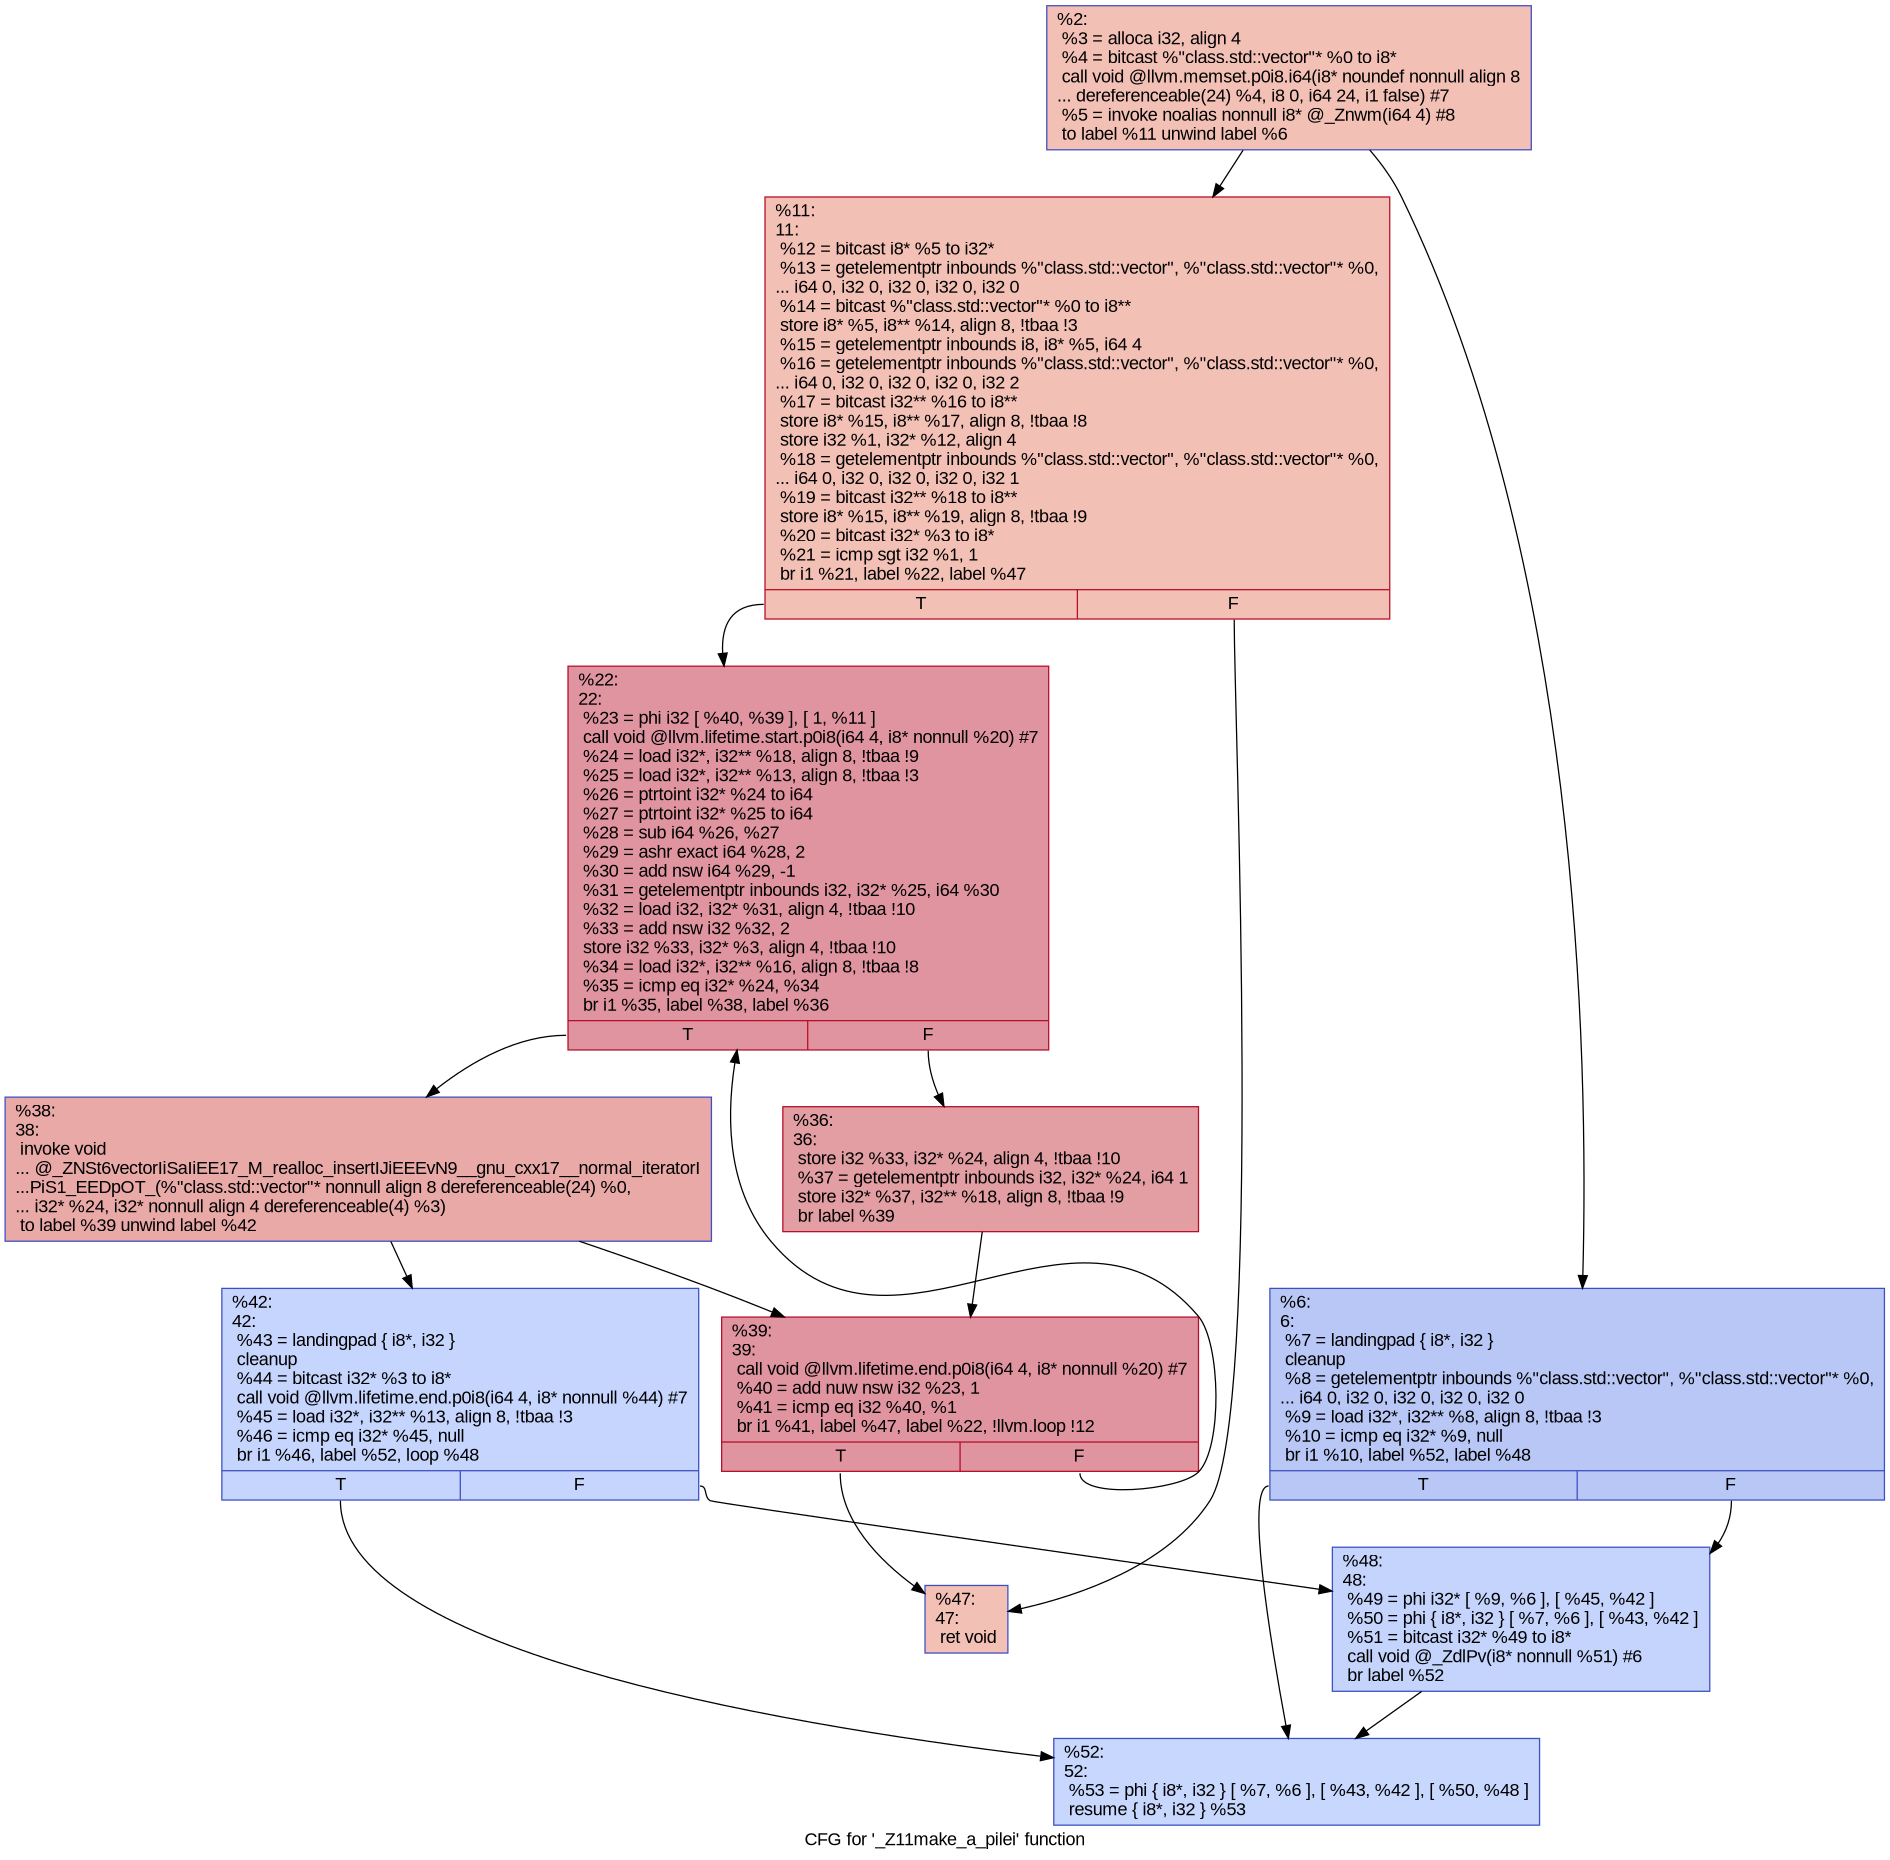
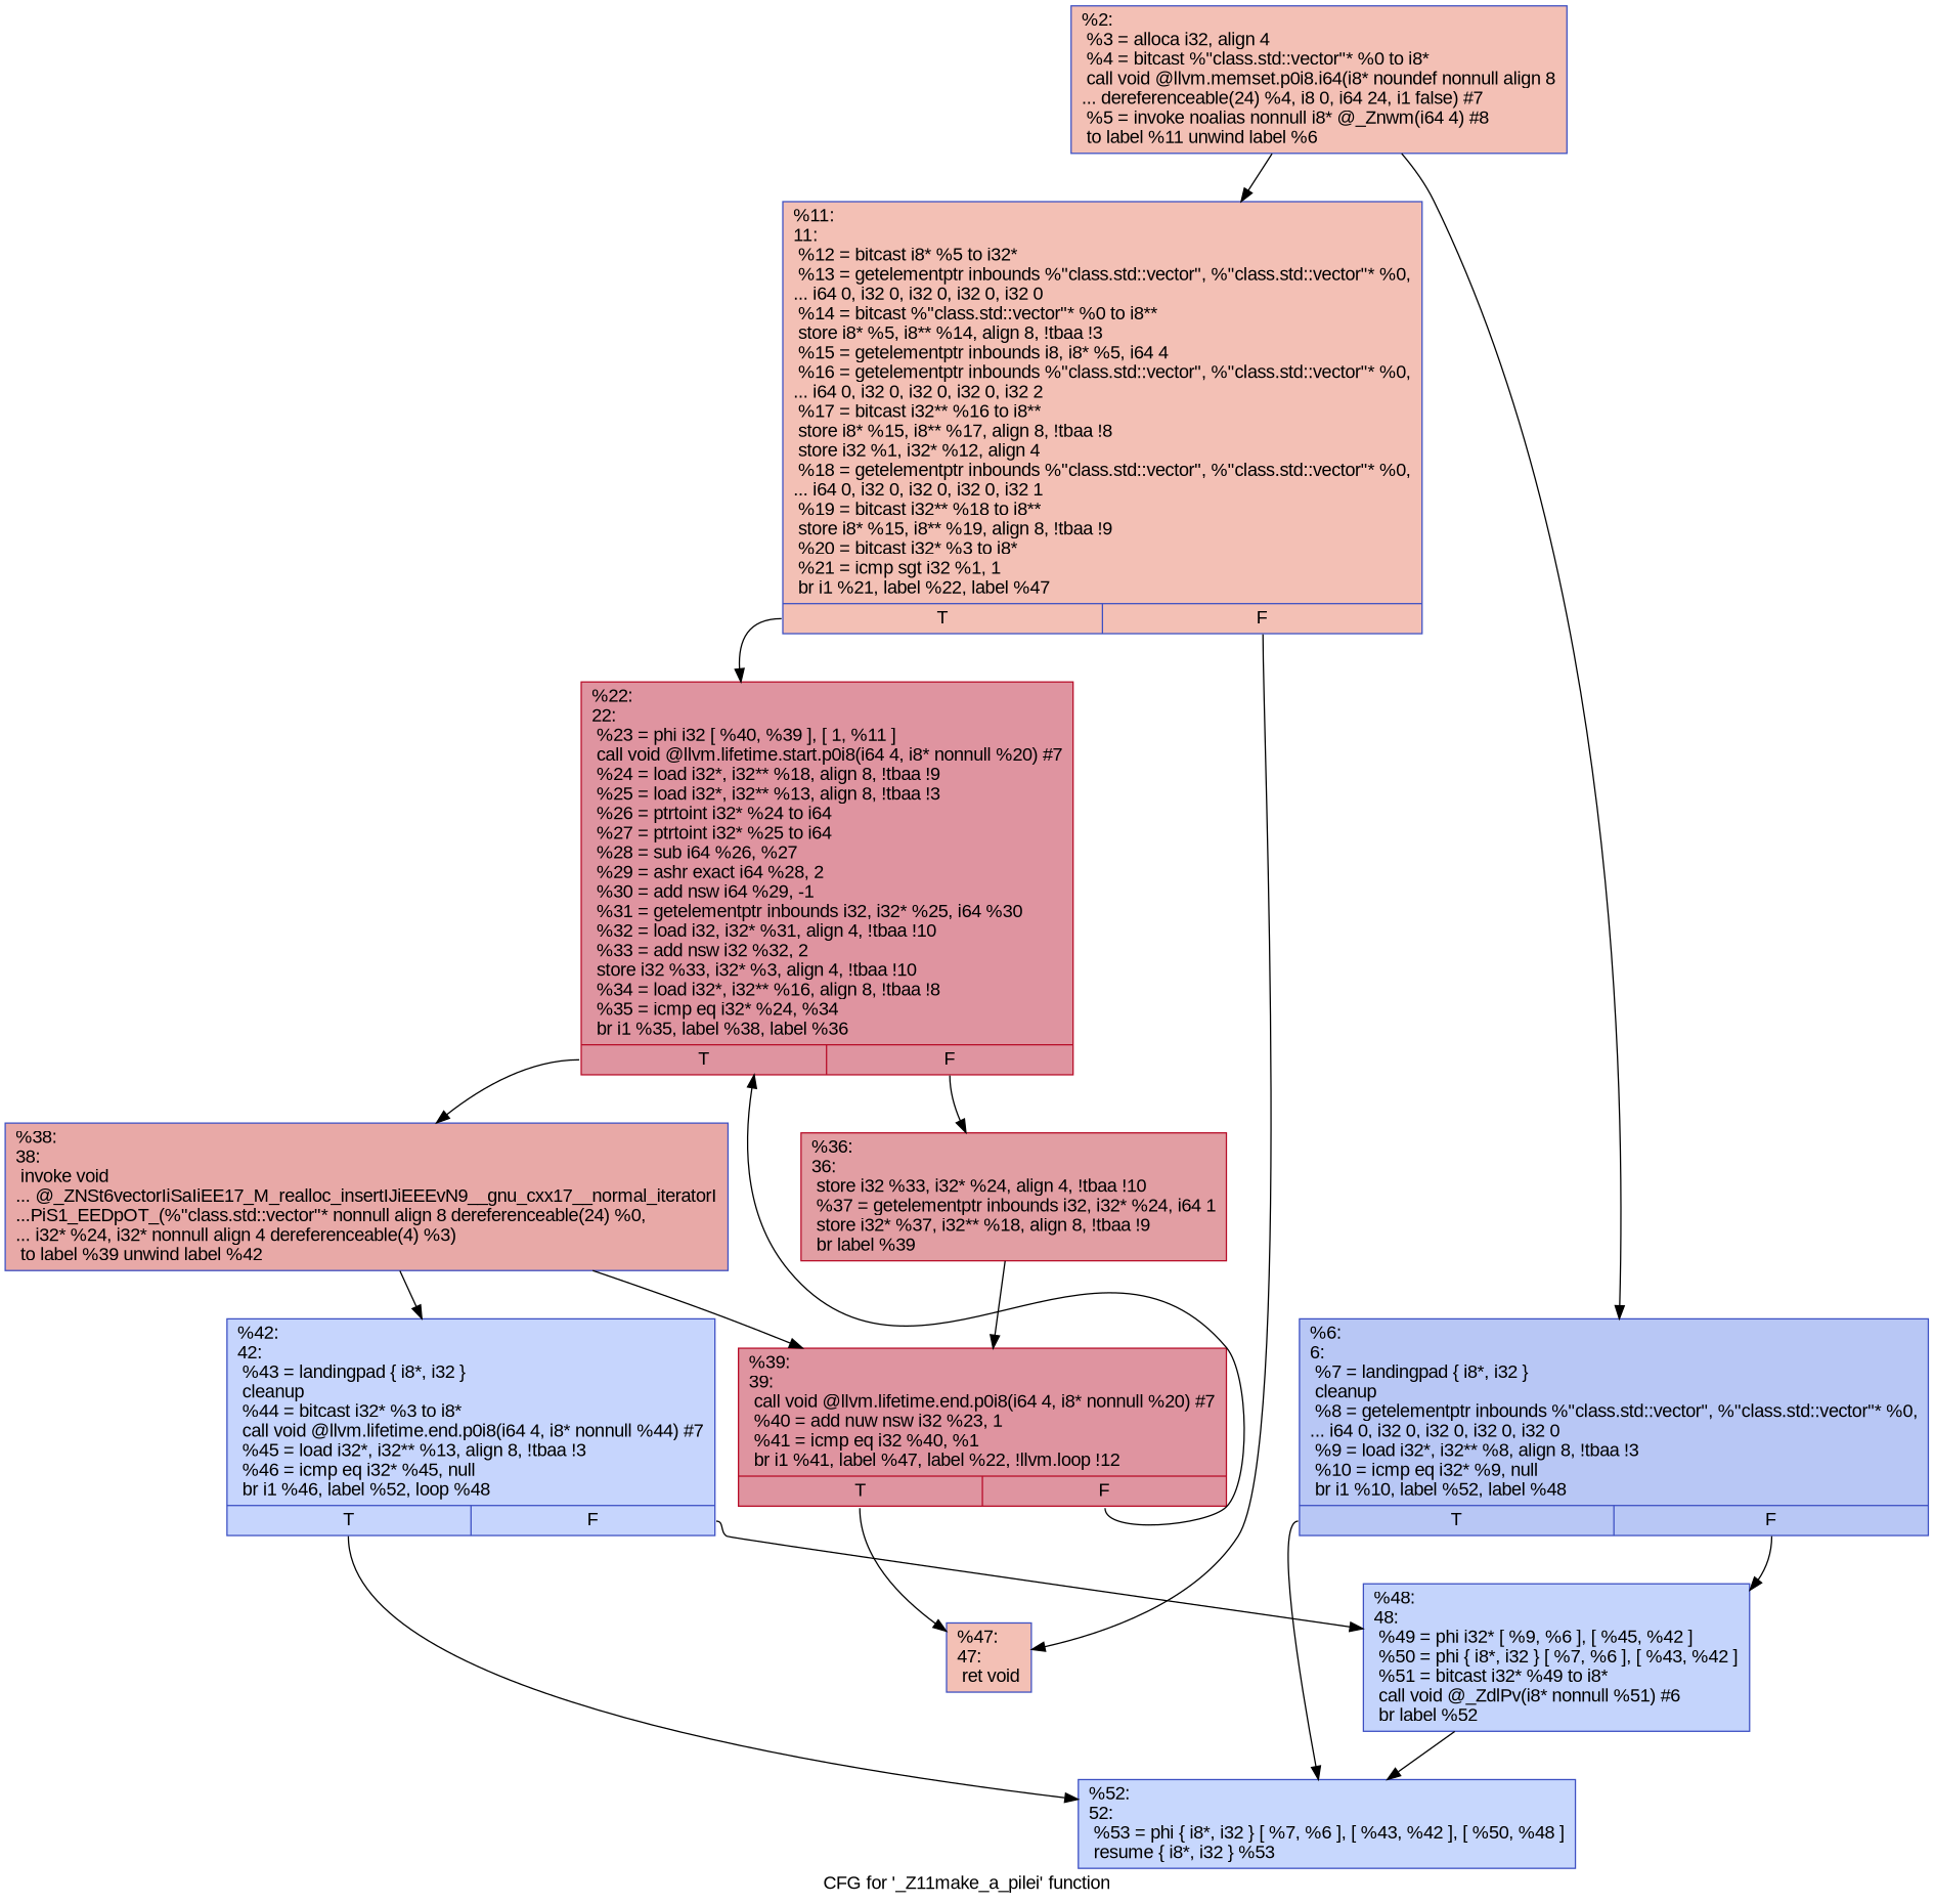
  digraph {
    fontname="Liberation Sans"
    label="CFG for '_Z11make_a_pilei' function"
    node [color="#3d50c3ff" fillcolor="#e5705870" fontname="Liberation Sans" shape=record style=filled]
    edge [fontname="Liberation Sans"]
    n1 [label="{%2:\l  %3 = alloca i32, align 4\l  %4 = bitcast %\"class.std::vector\"* %0 to i8*\l  call void @llvm.memset.p0i8.i64(i8* noundef nonnull align 8\l... dereferenceable(24) %4, i8 0, i64 24, i1 false) #7\l  %5 = invoke noalias nonnull i8* @_Znwm(i64 4) #8\l          to label %11 unwind label %6\l}"]
-   n2 [color="#b70d28ff" label="{%11:\l11:                                               \l  %12 = bitcast i8* %5 to i32*\l  %13 = getelementptr inbounds %\"class.std::vector\", %\"class.std::vector\"* %0,\l... i64 0, i32 0, i32 0, i32 0, i32 0\l  %14 = bitcast %\"class.std::vector\"* %0 to i8**\l  store i8* %5, i8** %14, align 8, !tbaa !3\l  %15 = getelementptr inbounds i8, i8* %5, i64 4\l  %16 = getelementptr inbounds %\"class.std::vector\", %\"class.std::vector\"* %0,\l... i64 0, i32 0, i32 0, i32 0, i32 2\l  %17 = bitcast i32** %16 to i8**\l  store i8* %15, i8** %17, align 8, !tbaa !8\l  store i32 %1, i32* %12, align 4\l  %18 = getelementptr inbounds %\"class.std::vector\", %\"class.std::vector\"* %0,\l... i64 0, i32 0, i32 0, i32 0, i32 1\l  %19 = bitcast i32** %18 to i8**\l  store i8* %15, i8** %19, align 8, !tbaa !9\l  %20 = bitcast i32* %3 to i8*\l  %21 = icmp sgt i32 %1, 1\l  br i1 %21, label %22, label %47\l|{<s0>T|<s1>F}}"]
+   n2 [label="{%11:\l11:                                               \l  %12 = bitcast i8* %5 to i32*\l  %13 = getelementptr inbounds %\"class.std::vector\", %\"class.std::vector\"* %0,\l... i64 0, i32 0, i32 0, i32 0, i32 0\l  %14 = bitcast %\"class.std::vector\"* %0 to i8**\l  store i8* %5, i8** %14, align 8, !tbaa !3\l  %15 = getelementptr inbounds i8, i8* %5, i64 4\l  %16 = getelementptr inbounds %\"class.std::vector\", %\"class.std::vector\"* %0,\l... i64 0, i32 0, i32 0, i32 0, i32 2\l  %17 = bitcast i32** %16 to i8**\l  store i8* %15, i8** %17, align 8, !tbaa !8\l  store i32 %1, i32* %12, align 4\l  %18 = getelementptr inbounds %\"class.std::vector\", %\"class.std::vector\"* %0,\l... i64 0, i32 0, i32 0, i32 0, i32 1\l  %19 = bitcast i32** %18 to i8**\l  store i8* %15, i8** %19, align 8, !tbaa !9\l  %20 = bitcast i32* %3 to i8*\l  %21 = icmp sgt i32 %1, 1\l  br i1 %21, label %22, label %47\l|{<s0>T|<s1>F}}"]
    n3 [fillcolor="#5f7fe870" label="{%6:\l6:                                                \l  %7 = landingpad \{ i8*, i32 \}\l          cleanup\l  %8 = getelementptr inbounds %\"class.std::vector\", %\"class.std::vector\"* %0,\l... i64 0, i32 0, i32 0, i32 0, i32 0\l  %9 = load i32*, i32** %8, align 8, !tbaa !3\l  %10 = icmp eq i32* %9, null\l  br i1 %10, label %52, label %48\l|{<s0>T|<s1>F}}"]
    n4 [color="#b70d28ff" fillcolor="#b70d2870" label="{%22:\l22:                                               \l  %23 = phi i32 [ %40, %39 ], [ 1, %11 ]\l  call void @llvm.lifetime.start.p0i8(i64 4, i8* nonnull %20) #7\l  %24 = load i32*, i32** %18, align 8, !tbaa !9\l  %25 = load i32*, i32** %13, align 8, !tbaa !3\l  %26 = ptrtoint i32* %24 to i64\l  %27 = ptrtoint i32* %25 to i64\l  %28 = sub i64 %26, %27\l  %29 = ashr exact i64 %28, 2\l  %30 = add nsw i64 %29, -1\l  %31 = getelementptr inbounds i32, i32* %25, i64 %30\l  %32 = load i32, i32* %31, align 4, !tbaa !10\l  %33 = add nsw i32 %32, 2\l  store i32 %33, i32* %3, align 4, !tbaa !10\l  %34 = load i32*, i32** %16, align 8, !tbaa !8\l  %35 = icmp eq i32* %24, %34\l  br i1 %35, label %38, label %36\l|{<s0>T|<s1>F}}"]
    n5 [label="{%47:\l47:                                               \l  ret void\l}"]
    n6 [fillcolor="#81a4fb70" label="{%52:\l52:                                               \l  %53 = phi \{ i8*, i32 \} [ %7, %6 ], [ %43, %42 ], [ %50, %48 ]\l  resume \{ i8*, i32 \} %53\l}"]
    n7 [fillcolor="#7a9df870" label="{%48:\l48:                                               \l  %49 = phi i32* [ %9, %6 ], [ %45, %42 ]\l  %50 = phi \{ i8*, i32 \} [ %7, %6 ], [ %43, %42 ]\l  %51 = bitcast i32* %49 to i8*\l  call void @_ZdlPv(i8* nonnull %51) #6\l  br label %52\l}"]
    n8 [fillcolor="#ca3b3770" label="{%38:\l38:                                               \l  invoke void\l... @_ZNSt6vectorIiSaIiEE17_M_realloc_insertIJiEEEvN9__gnu_cxx17__normal_iteratorI\l...PiS1_EEDpOT_(%\"class.std::vector\"* nonnull align 8 dereferenceable(24) %0,\l... i32* %24, i32* nonnull align 4 dereferenceable(4) %3)\l          to label %39 unwind label %42\l}"]
    n9 [color="#b70d28ff" fillcolor="#be242e70" label="{%36:\l36:                                               \l  store i32 %33, i32* %24, align 4, !tbaa !10\l  %37 = getelementptr inbounds i32, i32* %24, i64 1\l  store i32* %37, i32** %18, align 8, !tbaa !9\l  br label %39\l}"]
    n10 [color="#b70d28ff" fillcolor="#b70d2870" label="{%39:\l39:                                               \l  call void @llvm.lifetime.end.p0i8(i64 4, i8* nonnull %20) #7\l  %40 = add nuw nsw i32 %23, 1\l  %41 = icmp eq i32 %40, %1\l  br i1 %41, label %47, label %22, !llvm.loop !12\l|{<s0>T|<s1>F}}"]
    n11 [fillcolor="#7ea1fa70" label="{%42:\l42:                                               \l  %43 = landingpad \{ i8*, i32 \}\l          cleanup\l  %44 = bitcast i32* %3 to i8*\l  call void @llvm.lifetime.end.p0i8(i64 4, i8* nonnull %44) #7\l  %45 = load i32*, i32** %13, align 8, !tbaa !3\l  %46 = icmp eq i32* %45, null\l  br i1 %46, label %52, loop %48\l|{<s0>T|<s1>F}}"]
    n1 -> n2
    n1 -> n3
    n2 -> n4 [tailport=s0]
    n2 -> n5 [tailport=s1]
    n3 -> n6 [tailport=s0]
    n3 -> n7 [tailport=s1]
    n4 -> n8 [tailport=s0]
    n4 -> n9 [tailport=s1]
    n7 -> n6
    n8 -> n10
    n8 -> n11
    n9 -> n10
    n10 -> n4 [tailport=s1]
    n10 -> n5 [tailport=s0]
    n11 -> n6 [tailport=s0]
    n11 -> n7 [tailport=s1]
  }
